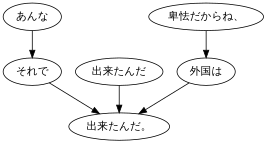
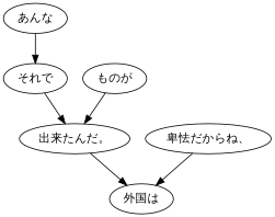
  digraph {
    fontname="IBM Plex Mono"
    node [fontname="IBM Plex Mono"]
    edge [fontname="IBM Plex Mono"]
    n1 [label="外国は"]
    n2 [label="出来たんだ。"]
    n3 [label="卑怯だからね、"]
    n4 [label="それで"]
    n5 [label="あんな"]
-   n6 [label="出来たんだ"]
-   n1 -> n2
+   n6 [label="ものが"]
+   n2 -> n1
    n3 -> n1
    n4 -> n2
    n5 -> n4
    n6 -> n2
  }
